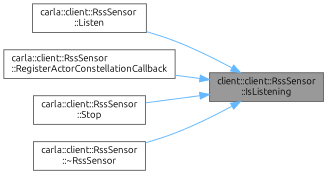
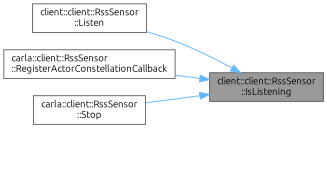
  digraph {
    fontname=Ubuntu
    rankdir=RL
    node [color=grey40 fillcolor=white fontname=Ubuntu fontsize=10 shape=box style=filled]
    edge [color=steelblue1 dir=back fontname=Ubuntu fontsize=10 labelfontname=Helvetica labelfontsize=10 style=solid]
    n1 [color=gray40 fillcolor=grey60 fontcolor=black height=0.2 label="client::client::RssSensor\l::IsListening" width=0.4]
-   n2 [height=0.2 label="carla::client::RssSensor\l::Listen" width=0.4]
+   n2 [height=0.2 label="client::client::RssSensor\l::Listen" width=0.4]
    n3 [height=0.2 label="carla::client::RssSensor\l::RegisterActorConstellationCallback" width=0.4]
    n4 [height=0.2 label="carla::client::RssSensor\l::Stop" width=0.4]
-   n5 [height=0.2 label="carla::client::RssSensor\l::~RssSensor" width=0.4]
    n1 -> n2
    n1 -> n3
    n1 -> n4
-   n1 -> n5
  }
